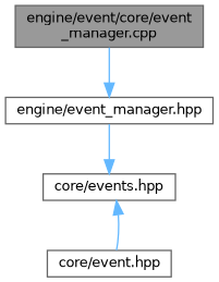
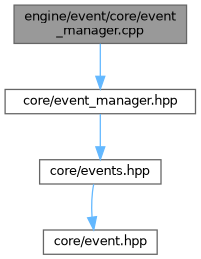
  digraph {
    node [color=grey40 fillcolor=white fontname=Helvetica fontsize=10 shape=box style=filled]
    edge [color=steelblue1 fontname=Helvetica fontsize=10 labelfontname=Helvetica labelfontsize=10 style=solid]
    n1 [color=gray40 fillcolor=grey60 fontcolor=black height=0.2 label="engine/event/core/event\l_manager.cpp" width=0.4]
-   n2 [height=0.2 label="engine/event_manager.hpp" width=0.4]
+   n2 [height=0.2 label="core/event_manager.hpp" width=0.4]
    n3 [height=0.2 label="core/events.hpp" width=0.4]
    n4 [height=0.2 label="core/event.hpp" width=0.4]
    n1 -> n2
    n2 -> n3
-   n4 -> n3
+   n3 -> n4
  }
